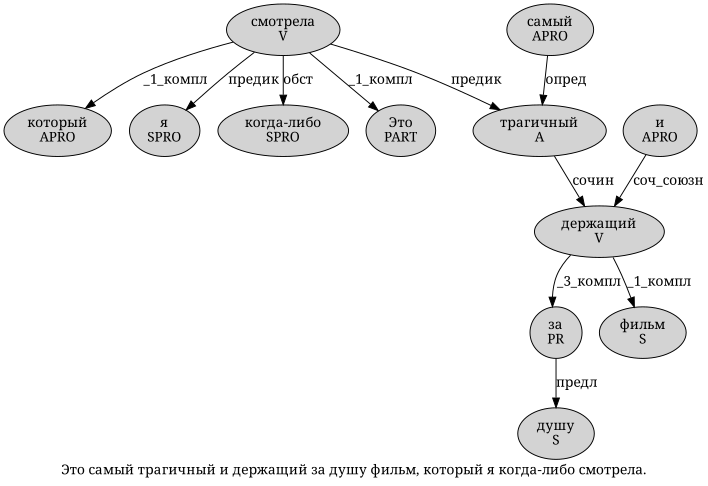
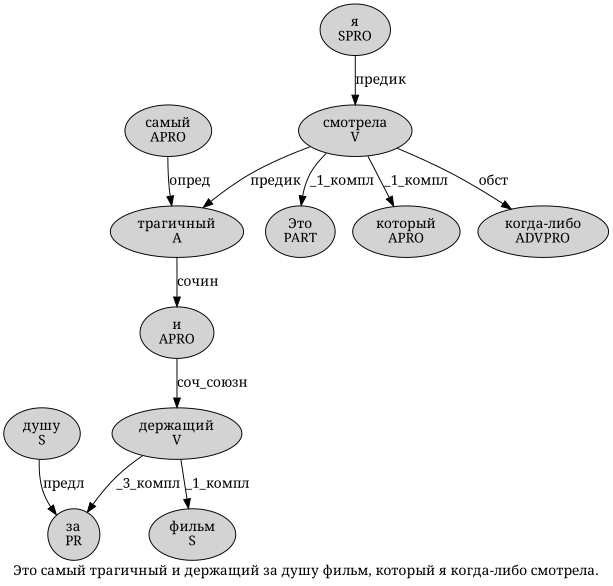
  digraph {
    fontname="Noto Serif"
    label="Это самый трагичный и держащий за душу фильм, который я когда-либо смотрела."
    node [fillcolor=lightgray fontname="Noto Serif" penwidth=1 shape=ellipse style=filled]
    edge [fontname="Noto Serif"]
    n1 [label="Это\nPART"]
    n2 [label="самый\nAPRO"]
    n3 [label="трагичный\nA"]
    n4 [label="и\nAPRO"]
    n5 [label="держащий\nV"]
    n6 [label="за\nPR"]
    n7 [label="фильм\nS"]
    n8 [label="душу\nS"]
    n9 [label="который\nAPRO"]
    n10 [label="я\nSPRO"]
-   n11 [label="когда-либо\nSPRO"]
+   n11 [label="когда-либо\nADVPRO"]
    n12 [label="смотрела\nV"]
    n2 -> n3 [label="опред"]
-   n3 -> n5 [label="сочин"]
+   n3 -> n4 [label="сочин"]
    n4 -> n5 [label="соч_союзн"]
    n5 -> n6 [label="_3_компл"]
    n5 -> n7 [label="_1_компл"]
-   n6 -> n8 [label="предл"]
+   n8 -> n6 [label="предл"]
    n12 -> n1 [label="_1_компл"]
    n12 -> n3 [label="предик"]
    n12 -> n9 [label="_1_компл"]
-   n12 -> n10 [label="предик"]
+   n10 -> n12 [label="предик"]
    n12 -> n11 [label="обст"]
  }
